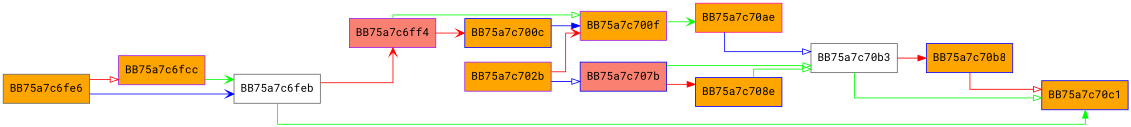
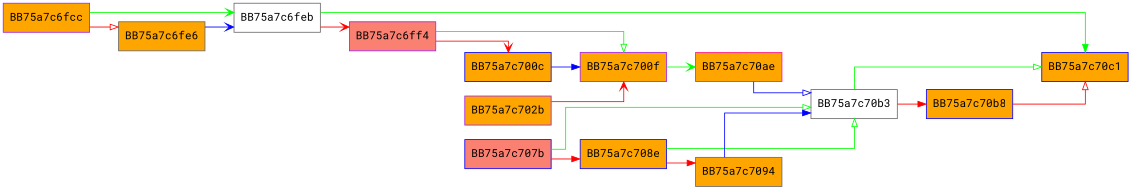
  digraph {
    fontname="Roboto Mono"
    rankdir=LR
    splines=ortho
    node [color=blue fillcolor=orange fontname="Roboto Mono" shape=box style=filled]
    edge [arrowhead=onormal color=red fontname="Roboto Mono"]
    BB75a7c6fcc [color=purple]
    BB75a7c6feb [color=gray40 fillcolor=white]
    BB75a7c6fe6 [color=gray40]
    BB75a7c70c1
    BB75a7c6ff4 [color=purple fillcolor=salmon]
    BB75a7c700f [color=purple]
    BB75a7c700c
    BB75a7c70ae [color=deeppink]
    BB75a7c70b3 [color=gray40 fillcolor=white]
    BB75a7c702b [color=purple]
    BB75a7c707b [fillcolor=salmon]
    BB75a7c70b8
    BB75a7c708e
+   BB75a7c7094 [color=gray40]
    BB75a7c6fcc -> BB75a7c6feb [arrowhead=vee color=green]
-   BB75a7c6fe6 -> BB75a7c6fcc
+   BB75a7c6fcc -> BB75a7c6fe6
    BB75a7c6feb -> BB75a7c70c1 [arrowhead=normal color=green]
    BB75a7c6feb -> BB75a7c6ff4 [arrowhead=vee]
    BB75a7c6fe6 -> BB75a7c6feb [arrowhead=vee color=blue]
    BB75a7c6ff4 -> BB75a7c700f [color=green]
    BB75a7c6ff4 -> BB75a7c700c [arrowhead=vee]
    BB75a7c700f -> BB75a7c70ae [arrowhead=vee color=green]
    BB75a7c700c -> BB75a7c700f [arrowhead=normal color=blue]
    BB75a7c70ae -> BB75a7c70b3 [color=blue]
    BB75a7c70b3 -> BB75a7c70c1 [color=green]
    BB75a7c70b3 -> BB75a7c70b8 [arrowhead=normal]
    BB75a7c702b -> BB75a7c700f [arrowhead=vee]
-   BB75a7c702b -> BB75a7c707b [color=blue]
    BB75a7c707b -> BB75a7c70b3 [color=green]
    BB75a7c707b -> BB75a7c708e [arrowhead=normal]
    BB75a7c70b8 -> BB75a7c70c1
    BB75a7c708e -> BB75a7c70b3 [color=green]
+   BB75a7c708e -> BB75a7c7094 [arrowhead=normal]
+   BB75a7c7094 -> BB75a7c70b3 [arrowhead=normal color=blue]
  }
